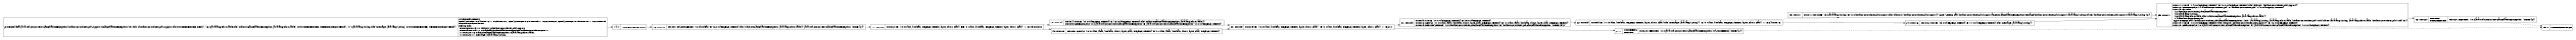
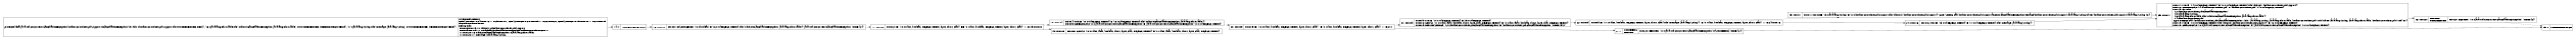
  digraph {
    rankdir=LR
    node [shape=record]
    n1 [label="{14\:\ ?|MTH_ENTER_BLOCK\l}"]
    n2 [label="{16\:\ 0x0000|0x0000: INSTANCE_OF  (r0 I:boolean) = (r6 I:??[OBJECT, ARRAY] A[D('$this$toCancellationException' java.lang.Throwable)]) java.util.concurrent.CancellationException  (LINE:424)\l}"]
    n3 [label="{17\:\ 0x0002|0x0002: IF  (r0 I:??[int, boolean, OBJECT, ARRAY, byte, short, char]) == (0 ??[int, boolean, OBJECT, ARRAY, byte, short, char])  \-\> B:19:0x0008 \l}"]
    n4 [label="{18\:\ 0x0004|0x0004: MOVE  (r0 I:??[OBJECT, ARRAY]) = (r6 I:??[OBJECT, ARRAY] A[D('$this$toCancellationException' java.lang.Throwable)]) \l0x0005: CHECK_CAST (r0 I:java.util.concurrent.CancellationException) = (java.util.concurrent.CancellationException) (r0 I:??[OBJECT, ARRAY]) \l}"]
    n5 [label="{19\:\ 0x0008|0x0008: CONST  (r0 I:??[int, float, boolean, short, byte, char, OBJECT, ARRAY]) = (0 ??[int, float, boolean, short, byte, char, OBJECT, ARRAY]) \l}"]
    n6 [label="{20\:\ 0x0009|0x0009: IF  (r0 I:??[int, boolean, OBJECT, ARRAY, byte, short, char]) != (0 ??[int, boolean, OBJECT, ARRAY, byte, short, char])  \-\> B:27:? \l}"]
    n7 [label="{21\:\ 0x000b|0x000b: MOVE  (r0 I:??[OBJECT, ARRAY]) = (r5 I:??[OBJECT, ARRAY]) \l0x000c: CONST  (r1 I:??[int, float, boolean, short, byte, char, OBJECT, ARRAY]) = (0 ??[int, float, boolean, short, byte, char, OBJECT, ARRAY]) \l0x000d: NEW_INSTANCE  (r2 I:kotlinx.coroutines.JobCancellationException) =  kotlinx.coroutines.JobCancellationException  (LINE:1542)\l}"]
    n8 [label="{27\:\ ?|SYNTHETIC\lRETURN\l|0x0020: RETURN  (r0 I:java.util.concurrent.CancellationException) A[SYNTHETIC] (LINE:424)\l}"]
    n9 [label="{22\:\ 0x000f|0x000f: IF  (r7 I:??[int, boolean, OBJECT, ARRAY, byte, short, char] A[D('message' java.lang.String)]) != (0 ??[int, boolean, OBJECT, ARRAY, byte, short, char])  \-\> B:24:0x0016 \l}"]
    n10 [label="{15\:\ ?|MTH_EXIT_BLOCK\l}"]
    n11 [label="{23\:\ 0x0011|0x0011: INVOKE  (r3 I:java.lang.String) = (r0 I:kotlinx.coroutines.JobSupport A[D('this_$iv' kotlinx.coroutines.JobSupport)]) type: STATIC call: kotlinx.coroutines.JobSupport.access$cancellationExceptionMessage(kotlinx.coroutines.JobSupport):java.lang.String A[MD:(kotlinx.coroutines.JobSupport):java.lang.String (m)]\l}"]
    n12 [label="{24\:\ 0x0016|0x0016: MOVE  (r3 I:??[OBJECT, ARRAY]) = (r7 I:??[OBJECT, ARRAY] A[D('message' java.lang.String)]) \l}"]
    n13 [label="{25\:\ 0x0017|0x0017: MOVE  (r4 I:??[OBJECT, ARRAY]) = (r0 I:??[OBJECT, ARRAY] A[D('this_$iv' kotlinx.coroutines.JobSupport)]) \l0x0018: CHECK_CAST (r4 I:kotlinx.coroutines.Job) = (kotlinx.coroutines.Job) (r4 I:??[OBJECT, ARRAY]) \l0x001a: INVOKE  \l  (r2 I:kotlinx.coroutines.JobCancellationException)\l  (r3 I:java.lang.String)\l  (r6 I:java.lang.Throwable A[D('$this$toCancellationException' java.lang.Throwable)])\l  (r4 I:kotlinx.coroutines.Job)\l type: DIRECT call: kotlinx.coroutines.JobCancellationException.\<init\>(java.lang.String, java.lang.Throwable, kotlinx.coroutines.Job):void A[MD:(java.lang.String, java.lang.Throwable, kotlinx.coroutines.Job):void (m)]\l0x001d: MOVE  (r0 I:??[OBJECT, ARRAY] A[D('this_$iv' kotlinx.coroutines.JobSupport)]) = (r2 I:??[OBJECT, ARRAY]) \l0x001e: CHECK_CAST (r0 I:java.util.concurrent.CancellationException) = (java.util.concurrent.CancellationException) (r0 I:??[OBJECT, ARRAY]) \l}"]
    n14 [label="{26\:\ 0x0020|RETURN\lORIG_RETURN\l|0x0020: RETURN  (r0 I:java.util.concurrent.CancellationException)  (LINE:424)\l}"]
    n15 [label="{protected final java.util.concurrent.CancellationException kotlinx.coroutines.JobSupport.toCancellationException((r5 'this' I:kotlinx.coroutines.JobSupport A[IMMUTABLE_TYPE, THIS]), (r6 I:java.lang.Throwable A[D('$this$toCancellationException' java.lang.Throwable), IMMUTABLE_TYPE, METHOD_ARGUMENT]), (r7 I:java.lang.String A[D('message' java.lang.String), IMMUTABLE_TYPE, METHOD_ARGUMENT]))  | USE_LINES_HINTS\lCROSS_EDGE: B:24:0x0016 \-\> B:25:0x0017, CROSS_EDGE: B:20:0x0009 \-\> B:26:0x0020, CROSS_EDGE: B:19:0x0008 \-\> B:20:0x0009\lINLINE_NOT_NEEDED\lDebug Info:\l  0x000c\-0x001d: r0 'this_$iv' Lkotlinx\/coroutines\/JobSupport;\l  0x000d\-0x001d: r1 '$i$f$defaultCancellationException$kotlinx_coroutines_core' I\l  \-1 \-0x0020: r6 '$this$toCancellationException' Ljava\/lang\/Throwable;\l  \-1 \-0x0020: r7 'message' Ljava\/lang\/String;\l}"]
    n1 -> n2
    n2 -> n3 [style=dashed]
    n3 -> n4 [style=dashed]
    n3 -> n5
    n4 -> n6 [style=dashed]
-   n5 -> n6
    n6 -> n7 [style=dashed]
    n6 -> n8
    n7 -> n9
-   n8 -> n10 [style=dashed]
+   n8 -> n10
    n9 -> n11 [style=dashed]
    n9 -> n12
    n11 -> n13
    n12 -> n13
    n13 -> n14
    n14 -> n10 [style=dashed]
    n15 -> n1
  }
